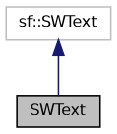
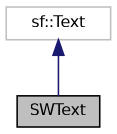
  digraph {
    node [fontname=Helvetica fontsize=10 shape=record style=filled]
    n1 [color=black fillcolor=grey75 fontcolor=black height=0.2 label=SWText width=0.4]
-   n2 [color=grey75 fillcolor=white height=0.2 label="sf::SWText" width=0.4]
+   n2 [color=grey75 fillcolor=white height=0.2 label="sf::Text" width=0.4]
    n2 -> n1 [color=midnightblue dir=back fontname=Helvetica fontsize=10 labelfontname=Helvetica labelfontsize=10 style=solid]
  }
